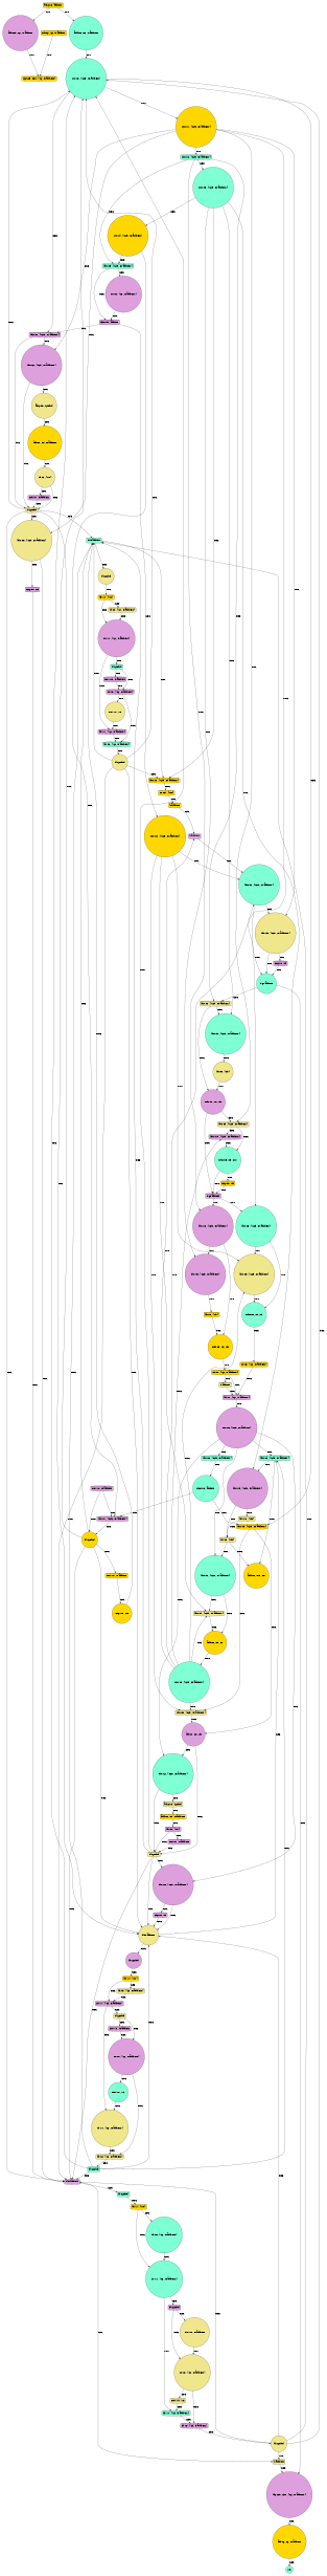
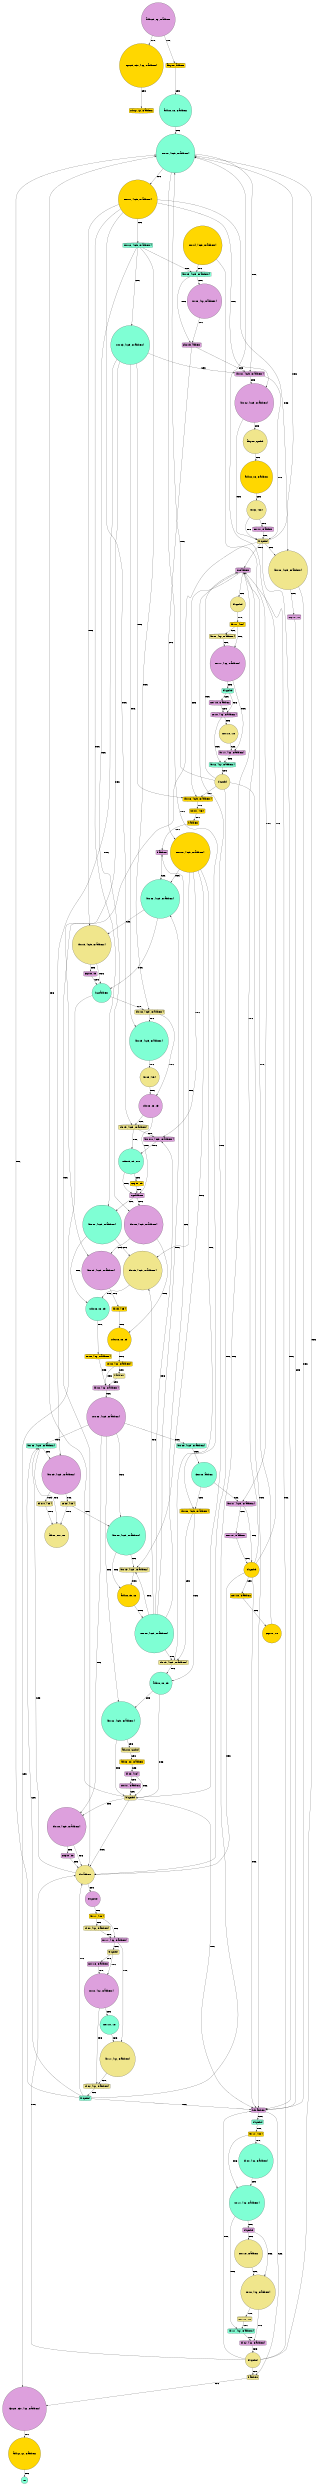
  digraph {
    node [fillcolor=plum shape=cylinder style=filled]
    n1 [fillcolor=gold label="sub sp , sp , # address"]
-   n2 [fillcolor=gold label="stp x29 , x30 , [ sp , # address ]"]
+   n2 [fillcolor=gold label="stp x29 , x30 , [ sp , # address ]" shape=circle]
    n3 [label="add x29 , sp , # address" shape=circle]
    n4 [fillcolor=gold label="adrp x8 , address"]
    n5 [fillcolor=aquamarine label="add x8 , x8 , # address" shape=circle]
    n6 [fillcolor=aquamarine label="stur x0 , [ x29 , #- address ]" shape=circle]
    n7 [fillcolor=gold label="stur x1 , [ x29 , #- address ]" shape=circle]
    n8 [label="ldur x0 , [ x29 , #- address ]"]
    n9 [fillcolor=gold label="ldur x8 , [ x29 , #- address ]"]
    n10 [fillcolor=aquamarine label="stur x2 , [ x29 , #- address ]"]
    n11 [label="ldur x2 , [ x29 , #- address ]" shape=circle]
    n12 [fillcolor=khaki label="ldur x8 , [ x29 , #- address ]" shape=circle]
    n13 [fillcolor=khaki label="ldur x9 , [ x29 , #- address ]"]
    n14 [fillcolor=aquamarine label="ldur x8 , [ x29 , #- address ]" shape=circle]
    n15 [fillcolor=khaki label="ldur x9 , [ x29 , #- address ]" shape=circle]
    n16 [fillcolor=khaki label="bl symbol"]
    n17 [fillcolor=khaki label="ldur x9 , [ x29 , #- address ]"]
-   n18 [label="add x0 , x8 , x9" shape=circle]
+   n18 [fillcolor=aquamarine label="add x0 , x8 , x9" shape=circle]
    n19 [fillcolor=aquamarine label="stur x3 , [ x29 , #- address ]" shape=circle]
    n20 [fillcolor=aquamarine label="ldur x9 , [ x29 , #- address ]"]
    n21 [fillcolor=khaki label="ldur x8 , [ x29 , #- address ]"]
    n22 [label="ldur x8 , [ x29 , #- address ]" shape=circle]
    n23 [fillcolor=khaki label="adrp x8 , symbol" shape=circle]
    n24 [label="b.hs address"]
    n25 [label="cmp x0 , x8"]
    n26 [label="ldur x10 , [ x29 , #- address ]"]
    n27 [fillcolor=aquamarine label="subs x9 , x9 , x10" shape=circle]
    n28 [fillcolor=khaki label="ldur x9 , [ x29 , #- address ]" shape=circle]
    n29 [fillcolor=aquamarine label="subs x8 , x8 , x9" shape=circle]
    n30 [fillcolor=aquamarine label="b.ge address" shape=circle]
    n31 [label="cmp x8 , x9"]
    n32 [fillcolor=gold label="stur x4 , [ x29 , #- address ]" shape=circle]
    n33 [fillcolor=aquamarine label="ldur x9 , [ x29 , #- address ]" shape=circle]
    n34 [label="ldur x9 , [ x29 , #- address ]" shape=circle]
    n35 [fillcolor=gold label="ldur x8 , [ x29 , #- address ]"]
    n36 [label="ldur x9 , [ x29 , #- address ]" shape=circle]
    n37 [label="str x8 , [ sp , # address ]" shape=circle]
    n38 [label="cbnz x9 , address"]
    n39 [label="subs x8 , x8 , x9" shape=circle]
    n40 [fillcolor=gold label="subs x8 , x8 , x9" shape=circle]
    n41 [label="ldur x1 , [ x29 , #- address ]"]
    n42 [fillcolor=khaki label="ldr x9 , [ x9 ]" shape=circle]
    n43 [fillcolor=gold label="ldr x9 , [ x9 ]"]
    n44 [fillcolor=gold label="str xzr , [ x8 ]"]
    n45 [fillcolor=khaki label="ldr x10 , [ x9 ]"]
    n46 [fillcolor=khaki label="str x8 , [ x9 ]"]
    n47 [label="mov w0 , # address"]
    n48 [fillcolor=gold label="bl symbol" shape=circle]
    n49 [fillcolor=gold label="stur xzr , [ x29 , #- address ]" shape=circle]
    n50 [fillcolor=aquamarine label="ldur x8 , [ x29 , #- address ]" shape=circle]
    n51 [fillcolor=khaki label="ldur x9 , [ x29 , #- address ]"]
    n52 [fillcolor=gold label="add x8 , x9 , x8" shape=circle]
    n53 [fillcolor=khaki label="b.hs address" shape=circle]
-   n54 [fillcolor=aquamarine label="b.ne address"]
+   n54 [label="b.ne address"]
    n55 [label="ldp x29 , x30 , [ sp , # address ]" shape=circle]
    n56 [fillcolor=gold label="add x8 , x8 , # address" shape=circle]
    n57 [fillcolor=khaki label="ldr x3 , [ x8 ]" shape=circle]
    n58 [label="mov x1 , # address"]
    n59 [fillcolor=khaki label="b address"]
    n60 [fillcolor=aquamarine label="bl symbol"]
    n61 [fillcolor=aquamarine label="ldur x8 , [ x29 , #- address ]"]
    n62 [label="bl symbol" shape=circle]
    n63 [fillcolor=khaki label="bl symbol" shape=circle]
    n64 [fillcolor=gold label="ldr w1 , [ x0 ]"]
    n65 [fillcolor=gold label="add sp , sp , # address" shape=circle]
    n66 [fillcolor=aquamarine label="ldr x0 , [ sp , # address ]" shape=circle]
    n67 [fillcolor=aquamarine label="str w1 , [ sp , # address ]" shape=circle]
    n68 [fillcolor=aquamarine label=ret shape=circle]
    n69 [label="b.ge address"]
    n70 [fillcolor=gold label="cmp x8 , x9"]
    n71 [fillcolor=gold label="str x8 , [ sp , # address ]"]
    n72 [fillcolor=gold label="str x8 , [ sp , # address ]"]
    n73 [label="bl symbol"]
    n74 [fillcolor=aquamarine label="ldr w1 , [ sp , # address ]"]
    n75 [fillcolor=khaki label="mov w8 , # address" shape=circle]
    n76 [fillcolor=khaki label="str x0 , [ sp , # address ]" shape=circle]
    n77 [label="ldr x2 , [ sp , # address ]"]
    n78 [fillcolor=khaki label="mov w0 , w8"]
    n79 [fillcolor=khaki label="bl symbol" shape=circle]
    n80 [label="ldr x8 , [ sp , # address ]"]
    n81 [label="stur x8 , [ x29 , #- address ]" shape=circle]
    n82 [fillcolor=aquamarine label="ldur x2 , [ x29 , #- address ]" shape=circle]
    n83 [label="ldur x8 , [ x29 , #- address ]" shape=circle]
    n84 [fillcolor=aquamarine label="ldur x8 , [ x29 , #- address ]"]
    n85 [fillcolor=aquamarine label="ldur x8 , [ x29 , #- address ]" shape=circle]
    n86 [fillcolor=khaki label="b address"]
    n87 [fillcolor=khaki label="bl symbol"]
    n88 [fillcolor=khaki label="adrp x8 , symbol"]
    n89 [fillcolor=gold label="add x8 , x8 , # address"]
    n90 [label="ldr x3 , [ x8 ]"]
    n91 [label="mov x1 , # address"]
    n92 [label="cmp x0 , x8"]
-   n93 [fillcolor=gold label="add x8 , x10 , x8" shape=circle]
+   n93 [fillcolor=khaki label="add x8 , x10 , x8" shape=circle]
    n94 [fillcolor=gold label="ldr w1 , [ x0 ]"]
    n95 [fillcolor=khaki label="ldr x0 , [ sp , # address ]"]
    n96 [label="str w1 , [ sp , # address ]"]
    n97 [fillcolor=gold label="mov w8 , # address"]
    n98 [fillcolor=gold label="cmp w0 , w8" shape=circle]
    n99 [fillcolor=gold label="ldr w1 , [ x0 ]"]
    n100 [fillcolor=gold label="b address"]
    n101 [fillcolor=khaki label="ldr x0 , [ sp , # address ]"]
    n102 [label="str w1 , [ sp , # address ]" shape=circle]
    n103 [fillcolor=aquamarine label="cbnz x8 , address" shape=circle]
    n104 [fillcolor=aquamarine label="stur x8 , [ x29 , #- address ]" shape=circle]
    n105 [label="b address"]
    n106 [fillcolor=khaki label="bl symbol"]
    n107 [fillcolor=khaki label="ldr w1 , [ sp , # address ]" shape=circle]
    n108 [label="mov w8 , # address"]
    n109 [label="str x0 , [ sp , # address ]" shape=circle]
    n110 [fillcolor=khaki label="ldr x2 , [ sp , # address ]"]
    n111 [fillcolor=aquamarine label="mov w0 , w8" shape=circle]
    n112 [fillcolor=aquamarine label="bl symbol"]
    n113 [fillcolor=aquamarine label="bl symbol"]
    n114 [label="ldr w1 , [ sp , # address ]"]
    n115 [label="mov w8 , # address"]
    n116 [label="str x0 , [ sp , # address ]"]
    n117 [fillcolor=aquamarine label="ldr x2 , [ sp , # address ]"]
    n118 [fillcolor=khaki label="mov w0 , w8" shape=circle]
    n119 [fillcolor=khaki label="bl symbol" shape=circle]
-   n1 -> n2 [label=CFG]
+   n2 -> n1 [label=CFG]
    n3 -> n2 [label=CFG]
-   n4 -> n3 [label=CFG]
+   n3 -> n4 [label=CFG]
    n4 -> n5 [label=CFG]
    n5 -> n6 [label=CFG]
    n6 -> n7 [label=CFG]
    n6 -> n8 [label=DFG]
    n6 -> n9 [label=DFG]
    n7 -> n10 [label=CFG]
    n7 -> n11 [label=DFG]
    n7 -> n12 [label=DFG]
    n7 -> n13 [label=DFG]
    n7 -> n14 [label=DFG]
    n7 -> n15 [label=DFG]
    n8 -> n11 [label=CFG]
    n8 -> n16 [label=DFG]
    n9 -> n17 [label=CFG]
    n9 -> n18 [label=DFG]
    n10 -> n19 [label=CFG]
    n10 -> n20 [label=DFG]
    n10 -> n21 [label=DFG]
    n10 -> n22 [label=DFG]
    n11 -> n16 [label=DFG]
    n11 -> n23 [label=CFG]
    n12 -> n24 [label=DFG]
    n12 -> n25 [label=CFG]
    n13 -> n26 [label=CFG]
    n13 -> n27 [label=DFG]
    n14 -> n28 [label=CFG]
    n14 -> n29 [label=DFG]
    n15 -> n30 [label=DFG]
    n15 -> n31 [label=CFG]
    n16 -> n6 [label=DFG]
    n16 -> n12 [label=CFG]
    n16 -> n24 [label=DFG]
    n16 -> n53 [label=DFG]
    n16 -> n54 [label=DFG]
    n17 -> n18 [label=DFG]
    n18 -> n82 [label=CFG]
    n18 -> n87 [label=DFG]
-   n19 -> n32 [label=CFG]
+   n19 -> n8 [label=CFG]
    n19 -> n33 [label=DFG]
    n19 -> n34 [label=DFG]
    n19 -> n35 [label=DFG]
    n19 -> n36 [label=DFG]
    n20 -> n37 [label=CFG]
    n20 -> n38 [label=DFG]
    n21 -> n33 [label=CFG]
    n21 -> n39 [label=DFG]
    n22 -> n34 [label=CFG]
    n22 -> n40 [label=DFG]
    n23 -> n56 [label=CFG]
    n24 -> n59 [label=CFG]
    n24 -> n60 [label=CFG]
    n25 -> n24 [label=CFG]
    n26 -> n27 [label=DFG]
    n27 -> n69 [label=DFG]
    n27 -> n70 [label=CFG]
    n28 -> n29 [label=DFG]
    n29 -> n71 [label=DFG]
    n30 -> n21 [label=CFG]
    n30 -> n55 [label=CFG]
    n31 -> n30 [label=CFG]
    n32 -> n20 [label=CFG]
    n32 -> n41 [label=DFG]
    n33 -> n42 [label=DFG]
    n34 -> n43 [label=DFG]
    n35 -> n44 [label=DFG]
    n36 -> n45 [label=DFG]
    n36 -> n46 [label=DFG]
    n37 -> n38 [label=CFG]
    n38 -> n8 [label=CFG]
    n38 -> n49 [label=CFG]
    n39 -> n13 [label=CFG]
    n39 -> n69 [label=DFG]
    n40 -> n72 [label=DFG]
-   n47 -> n41 [label=CFG]
+   n41 -> n47 [label=CFG]
    n41 -> n48 [label=DFG]
    n42 -> n39 [label=DFG]
    n43 -> n40 [label=DFG]
    n44 -> n100 [label=CFG]
-   n45 -> n46 [label=DFG]
+   n45 -> n93 [label=DFG]
    n46 -> n85 [label=CFG]
    n46 -> n93 [label=DFG]
    n47 -> n48 [label=CFG]
    n48 -> n6 [label=DFG]
    n48 -> n24 [label=DFG]
    n48 -> n53 [label=DFG]
    n48 -> n54 [label=DFG]
    n48 -> n97 [label=CFG]
    n49 -> n17 [label=DFG]
+   n49 -> n26 [label=DFG]
    n49 -> n28 [label=DFG]
    n49 -> n50 [label=DFG]
    n49 -> n51 [label=DFG]
    n50 -> n15 [label=CFG]
    n50 -> n30 [label=DFG]
    n51 -> n52 [label=DFG]
    n52 -> n104 [label=DFG]
    n53 -> n61 [label=CFG]
    n53 -> n62 [label=CFG]
    n54 -> n35 [label=CFG]
    n54 -> n63 [label=CFG]
    n55 -> n65 [label=CFG]
    n56 -> n57 [label=CFG]
    n57 -> n16 [label=DFG]
    n57 -> n58 [label=CFG]
    n58 -> n16 [label=CFG]
    n59 -> n55 [label=CFG]
    n60 -> n64 [label=DFG]
    n61 -> n36 [label=CFG]
    n61 -> n93 [label=DFG]
    n62 -> n94 [label=DFG]
    n63 -> n99 [label=DFG]
    n64 -> n66 [label=CFG]
    n64 -> n67 [label=DFG]
    n65 -> n68 [label=CFG]
    n66 -> n67 [label=CFG]
    n67 -> n73 [label=CFG]
    n67 -> n74 [label=DFG]
    n69 -> n14 [label=CFG]
    n69 -> n22 [label=CFG]
    n70 -> n69 [label=CFG]
    n71 -> n80 [label=DFG]
    n72 -> n80 [label=DFG]
    n72 -> n86 [label=CFG]
    n73 -> n75 [label=CFG]
    n73 -> n76 [label=DFG]
    n74 -> n77 [label=CFG]
    n75 -> n76 [label=CFG]
    n76 -> n77 [label=DFG]
    n76 -> n78 [label=CFG]
    n77 -> n79 [label=CFG]
    n78 -> n74 [label=CFG]
    n79 -> n6 [label=DFG]
    n79 -> n24 [label=DFG]
    n79 -> n53 [label=DFG]
    n79 -> n54 [label=DFG]
    n79 -> n59 [label=CFG]
    n80 -> n81 [label=DFG]
    n81 -> n61 [label=DFG]
    n81 -> n82 [label=DFG]
    n81 -> n83 [label=DFG]
    n81 -> n84 [label=DFG]
    n81 -> n85 [label=DFG]
    n82 -> n87 [label=DFG]
    n82 -> n88 [label=CFG]
    n83 -> n53 [label=DFG]
    n83 -> n92 [label=CFG]
    n84 -> n103 [label=DFG]
    n85 -> n51 [label=CFG]
    n85 -> n52 [label=DFG]
    n86 -> n80 [label=CFG]
    n87 -> n6 [label=DFG]
    n87 -> n24 [label=DFG]
    n87 -> n53 [label=DFG]
    n87 -> n54 [label=DFG]
    n87 -> n83 [label=CFG]
    n88 -> n89 [label=CFG]
    n89 -> n90 [label=CFG]
    n90 -> n87 [label=DFG]
    n90 -> n91 [label=CFG]
    n91 -> n87 [label=CFG]
    n92 -> n53 [label=CFG]
    n94 -> n95 [label=CFG]
    n94 -> n96 [label=DFG]
    n95 -> n96 [label=CFG]
    n96 -> n106 [label=CFG]
    n96 -> n107 [label=DFG]
    n97 -> n98 [label=CFG]
    n98 -> n54 [label=DFG]
    n99 -> n101 [label=CFG]
    n99 -> n102 [label=DFG]
    n100 -> n105 [label=CFG]
    n101 -> n102 [label=CFG]
    n102 -> n113 [label=CFG]
    n102 -> n114 [label=DFG]
    n103 -> n9 [label=CFG]
    n103 -> n41 [label=CFG]
    n104 -> n17 [label=DFG]
    n104 -> n26 [label=DFG]
    n104 -> n28 [label=DFG]
    n104 -> n50 [label=DFG]
    n104 -> n51 [label=DFG]
    n104 -> n105 [label=CFG]
    n105 -> n50 [label=CFG]
    n106 -> n108 [label=CFG]
    n106 -> n109 [label=DFG]
    n107 -> n110 [label=CFG]
    n108 -> n109 [label=CFG]
    n109 -> n110 [label=DFG]
    n109 -> n111 [label=CFG]
    n110 -> n112 [label=CFG]
    n111 -> n107 [label=CFG]
    n112 -> n6 [label=DFG]
    n112 -> n24 [label=DFG]
    n112 -> n53 [label=DFG]
    n112 -> n54 [label=DFG]
    n112 -> n61 [label=CFG]
    n113 -> n115 [label=CFG]
    n113 -> n116 [label=DFG]
    n114 -> n117 [label=CFG]
    n115 -> n116 [label=CFG]
    n116 -> n117 [label=DFG]
    n116 -> n118 [label=CFG]
    n117 -> n119 [label=CFG]
    n118 -> n114 [label=CFG]
    n119 -> n6 [label=DFG]
    n119 -> n24 [label=DFG]
    n119 -> n35 [label=CFG]
    n119 -> n53 [label=DFG]
    n119 -> n54 [label=DFG]
  }
